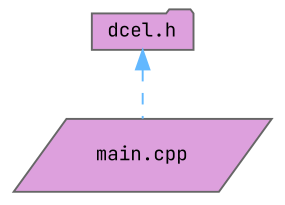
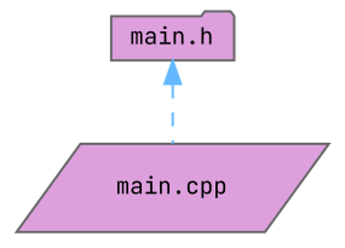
  digraph {
    fontname="JetBrains Mono"
    node [color=gray40 fillcolor=plum fontname="JetBrains Mono" fontsize=10 style=filled]
-   n1 [fontcolor=black height=0.2 label="dcel.h" shape=folder width=0.4]
+   n1 [fontcolor=black height=0.2 label="main.h" shape=folder width=0.4]
    n2 [height=0.2 label="main.cpp" shape=parallelogram width=0.4]
    n1 -> n2 [color=steelblue1 dir=back fontname="JetBrains Mono" fontsize=10 labelfontname=Helvetica labelfontsize=10 style=dashed]
  }
